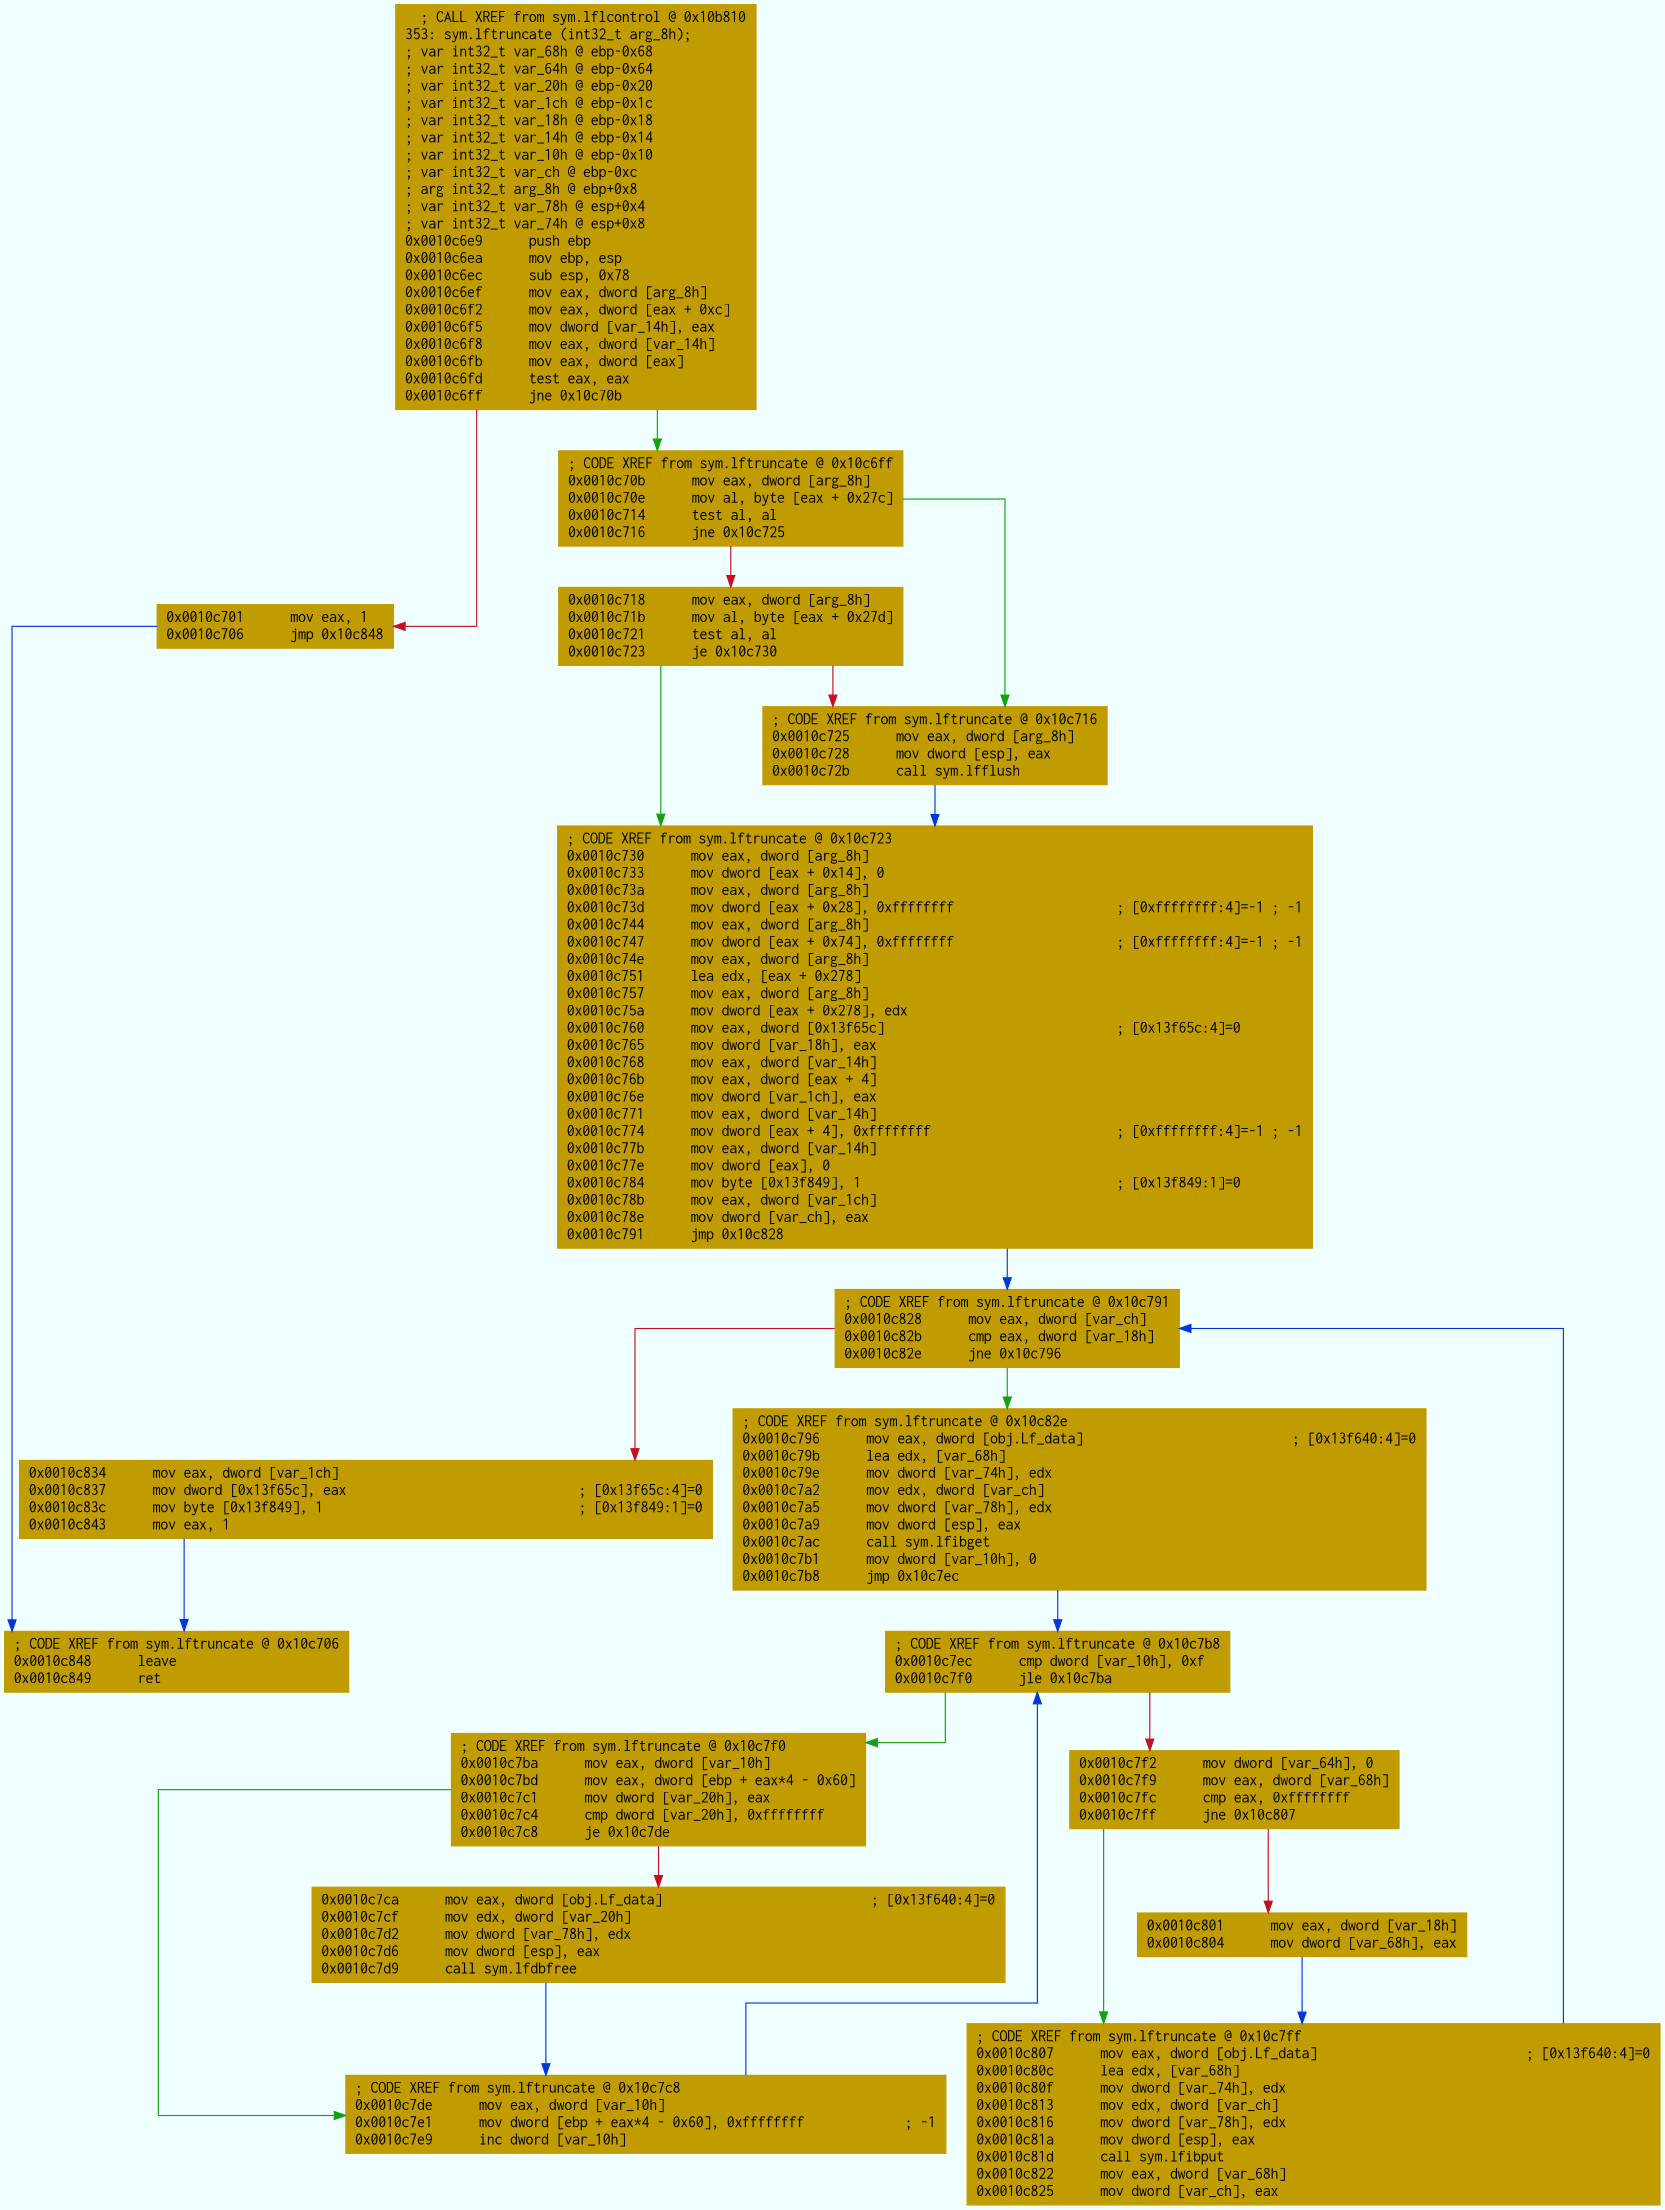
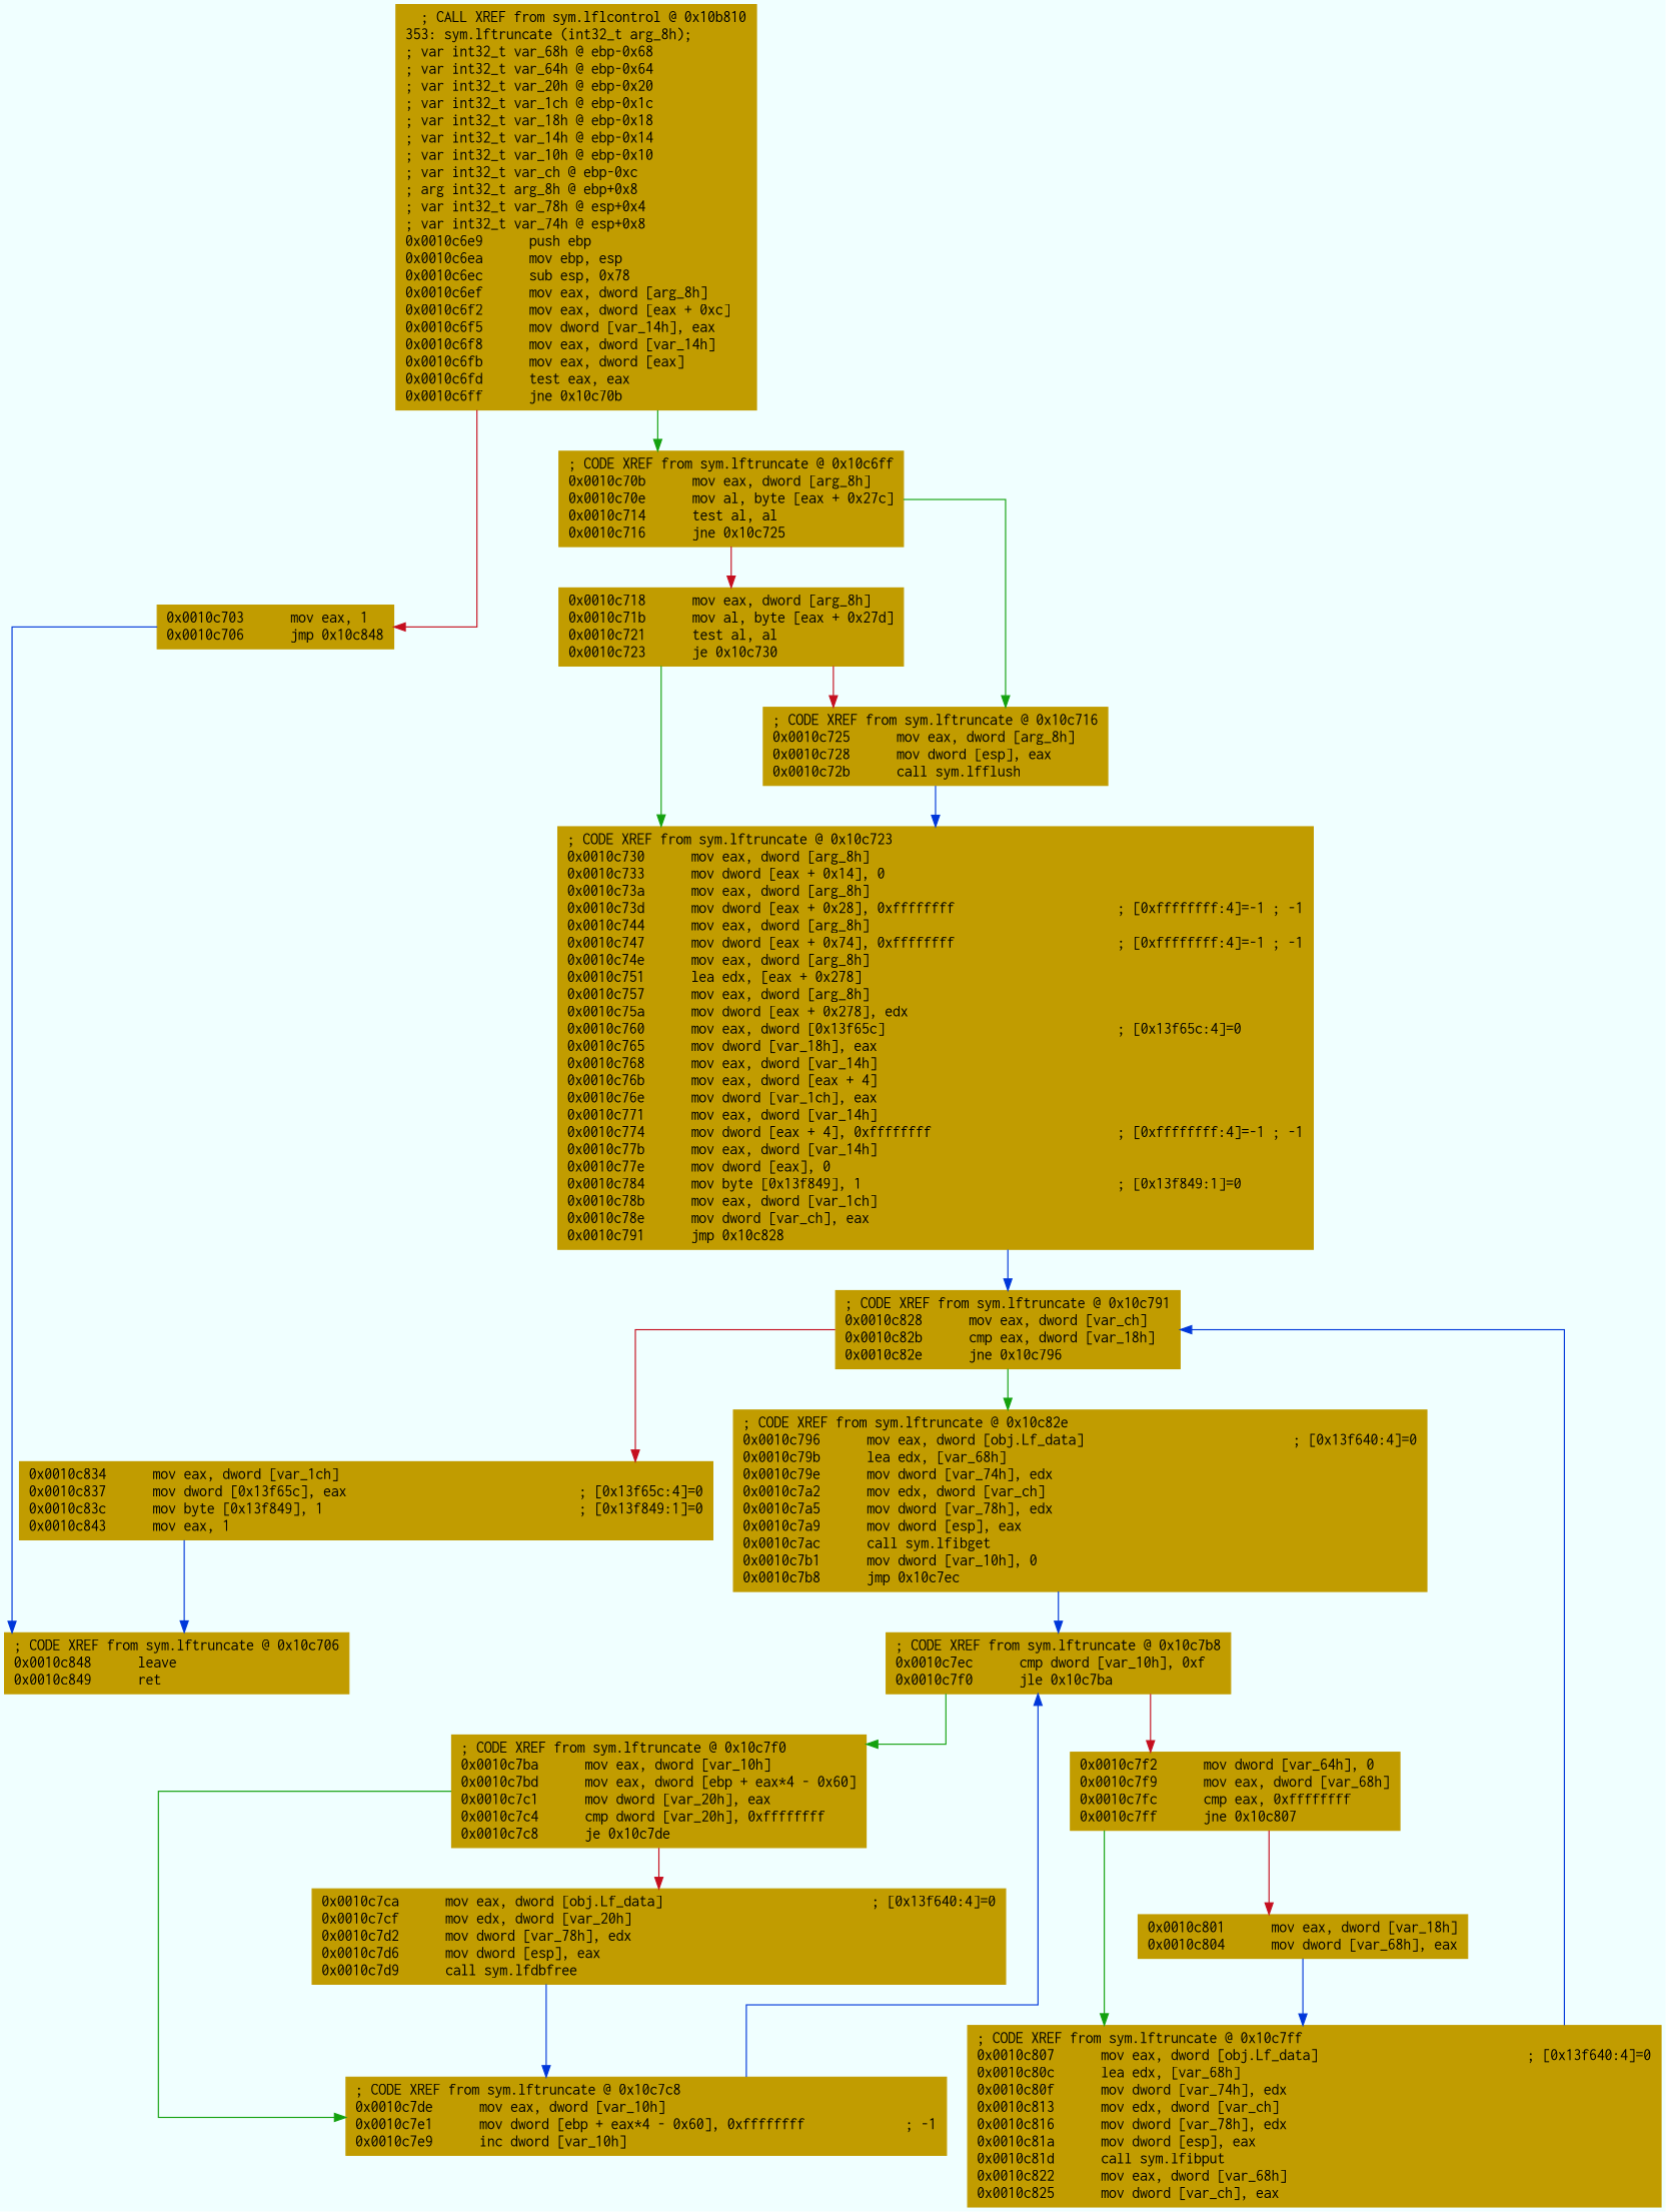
  digraph {
    bgcolor=azure
    fontname=Courier
    fontsize=8
    splines=ortho
    node [color="#c19c00" fillcolor="#c19c00" fontname=Courier shape=box style=filled]
    edge [arrowhead=normal color="#0037da"]
    n1 [label="  ; CALL XREF from sym.lflcontrol @ 0x10b810\l353: sym.lftruncate (int32_t arg_8h);\l; var int32_t var_68h @ ebp-0x68\l; var int32_t var_64h @ ebp-0x64\l; var int32_t var_20h @ ebp-0x20\l; var int32_t var_1ch @ ebp-0x1c\l; var int32_t var_18h @ ebp-0x18\l; var int32_t var_14h @ ebp-0x14\l; var int32_t var_10h @ ebp-0x10\l; var int32_t var_ch @ ebp-0xc\l; arg int32_t arg_8h @ ebp+0x8\l; var int32_t var_78h @ esp+0x4\l; var int32_t var_74h @ esp+0x8\l0x0010c6e9      push ebp\l0x0010c6ea      mov ebp, esp\l0x0010c6ec      sub esp, 0x78\l0x0010c6ef      mov eax, dword [arg_8h]\l0x0010c6f2      mov eax, dword [eax + 0xc]\l0x0010c6f5      mov dword [var_14h], eax\l0x0010c6f8      mov eax, dword [var_14h]\l0x0010c6fb      mov eax, dword [eax]\l0x0010c6fd      test eax, eax\l0x0010c6ff      jne 0x10c70b\l"]
-   n2 [label="0x0010c701      mov eax, 1\l0x0010c706      jmp 0x10c848\l"]
+   n2 [label="0x0010c703      mov eax, 1\l0x0010c706      jmp 0x10c848\l"]
    n3 [label="; CODE XREF from sym.lftruncate @ 0x10c6ff\l0x0010c70b      mov eax, dword [arg_8h]\l0x0010c70e      mov al, byte [eax + 0x27c]\l0x0010c714      test al, al\l0x0010c716      jne 0x10c725\l"]
    n4 [label="; CODE XREF from sym.lftruncate @ 0x10c706\l0x0010c848      leave\l0x0010c849      ret\l"]
    n5 [label="0x0010c718      mov eax, dword [arg_8h]\l0x0010c71b      mov al, byte [eax + 0x27d]\l0x0010c721      test al, al\l0x0010c723      je 0x10c730\l"]
    n6 [label="; CODE XREF from sym.lftruncate @ 0x10c716\l0x0010c725      mov eax, dword [arg_8h]\l0x0010c728      mov dword [esp], eax\l0x0010c72b      call sym.lfflush\l"]
    n7 [label="; CODE XREF from sym.lftruncate @ 0x10c723\l0x0010c730      mov eax, dword [arg_8h]\l0x0010c733      mov dword [eax + 0x14], 0\l0x0010c73a      mov eax, dword [arg_8h]\l0x0010c73d      mov dword [eax + 0x28], 0xffffffff                     ; [0xffffffff:4]=-1 ; -1\l0x0010c744      mov eax, dword [arg_8h]\l0x0010c747      mov dword [eax + 0x74], 0xffffffff                     ; [0xffffffff:4]=-1 ; -1\l0x0010c74e      mov eax, dword [arg_8h]\l0x0010c751      lea edx, [eax + 0x278]\l0x0010c757      mov eax, dword [arg_8h]\l0x0010c75a      mov dword [eax + 0x278], edx\l0x0010c760      mov eax, dword [0x13f65c]                              ; [0x13f65c:4]=0\l0x0010c765      mov dword [var_18h], eax\l0x0010c768      mov eax, dword [var_14h]\l0x0010c76b      mov eax, dword [eax + 4]\l0x0010c76e      mov dword [var_1ch], eax\l0x0010c771      mov eax, dword [var_14h]\l0x0010c774      mov dword [eax + 4], 0xffffffff                        ; [0xffffffff:4]=-1 ; -1\l0x0010c77b      mov eax, dword [var_14h]\l0x0010c77e      mov dword [eax], 0\l0x0010c784      mov byte [0x13f849], 1                                 ; [0x13f849:1]=0\l0x0010c78b      mov eax, dword [var_1ch]\l0x0010c78e      mov dword [var_ch], eax\l0x0010c791      jmp 0x10c828\l"]
    n8 [label="; CODE XREF from sym.lftruncate @ 0x10c791\l0x0010c828      mov eax, dword [var_ch]\l0x0010c82b      cmp eax, dword [var_18h]\l0x0010c82e      jne 0x10c796\l"]
    n9 [label="; CODE XREF from sym.lftruncate @ 0x10c82e\l0x0010c796      mov eax, dword [obj.Lf_data]                           ; [0x13f640:4]=0\l0x0010c79b      lea edx, [var_68h]\l0x0010c79e      mov dword [var_74h], edx\l0x0010c7a2      mov edx, dword [var_ch]\l0x0010c7a5      mov dword [var_78h], edx\l0x0010c7a9      mov dword [esp], eax\l0x0010c7ac      call sym.lfibget\l0x0010c7b1      mov dword [var_10h], 0\l0x0010c7b8      jmp 0x10c7ec\l"]
    n10 [label="; CODE XREF from sym.lftruncate @ 0x10c7b8\l0x0010c7ec      cmp dword [var_10h], 0xf\l0x0010c7f0      jle 0x10c7ba\l"]
    n11 [label="; CODE XREF from sym.lftruncate @ 0x10c7f0\l0x0010c7ba      mov eax, dword [var_10h]\l0x0010c7bd      mov eax, dword [ebp + eax*4 - 0x60]\l0x0010c7c1      mov dword [var_20h], eax\l0x0010c7c4      cmp dword [var_20h], 0xffffffff\l0x0010c7c8      je 0x10c7de\l"]
    n12 [label="0x0010c7ca      mov eax, dword [obj.Lf_data]                           ; [0x13f640:4]=0\l0x0010c7cf      mov edx, dword [var_20h]\l0x0010c7d2      mov dword [var_78h], edx\l0x0010c7d6      mov dword [esp], eax\l0x0010c7d9      call sym.lfdbfree\l"]
    n13 [label="; CODE XREF from sym.lftruncate @ 0x10c7c8\l0x0010c7de      mov eax, dword [var_10h]\l0x0010c7e1      mov dword [ebp + eax*4 - 0x60], 0xffffffff             ; -1\l0x0010c7e9      inc dword [var_10h]\l"]
    n14 [label="0x0010c7f2      mov dword [var_64h], 0\l0x0010c7f9      mov eax, dword [var_68h]\l0x0010c7fc      cmp eax, 0xffffffff\l0x0010c7ff      jne 0x10c807\l"]
    n15 [label="0x0010c801      mov eax, dword [var_18h]\l0x0010c804      mov dword [var_68h], eax\l"]
    n16 [label="; CODE XREF from sym.lftruncate @ 0x10c7ff\l0x0010c807      mov eax, dword [obj.Lf_data]                           ; [0x13f640:4]=0\l0x0010c80c      lea edx, [var_68h]\l0x0010c80f      mov dword [var_74h], edx\l0x0010c813      mov edx, dword [var_ch]\l0x0010c816      mov dword [var_78h], edx\l0x0010c81a      mov dword [esp], eax\l0x0010c81d      call sym.lfibput\l0x0010c822      mov eax, dword [var_68h]\l0x0010c825      mov dword [var_ch], eax\l"]
    n17 [label="0x0010c834      mov eax, dword [var_1ch]\l0x0010c837      mov dword [0x13f65c], eax                              ; [0x13f65c:4]=0\l0x0010c83c      mov byte [0x13f849], 1                                 ; [0x13f849:1]=0\l0x0010c843      mov eax, 1\l"]
    n1 -> n2 [color="#c50f1f"]
    n1 -> n3 [color="#13a10e"]
    n2 -> n4
    n3 -> n5 [color="#c50f1f"]
    n3 -> n6 [color="#13a10e"]
    n5 -> n6 [color="#c50f1f"]
    n5 -> n7 [color="#13a10e"]
    n6 -> n7
    n7 -> n8
    n8 -> n9 [color="#13a10e"]
    n8 -> n17 [color="#c50f1f"]
    n9 -> n10
    n10 -> n11 [color="#13a10e"]
    n10 -> n14 [color="#c50f1f"]
    n11 -> n12 [color="#c50f1f"]
    n11 -> n13 [color="#13a10e"]
    n12 -> n13
    n13 -> n10
    n14 -> n15 [color="#c50f1f"]
    n14 -> n16 [color="#13a10e"]
    n15 -> n16
    n16 -> n8
    n17 -> n4
  }
